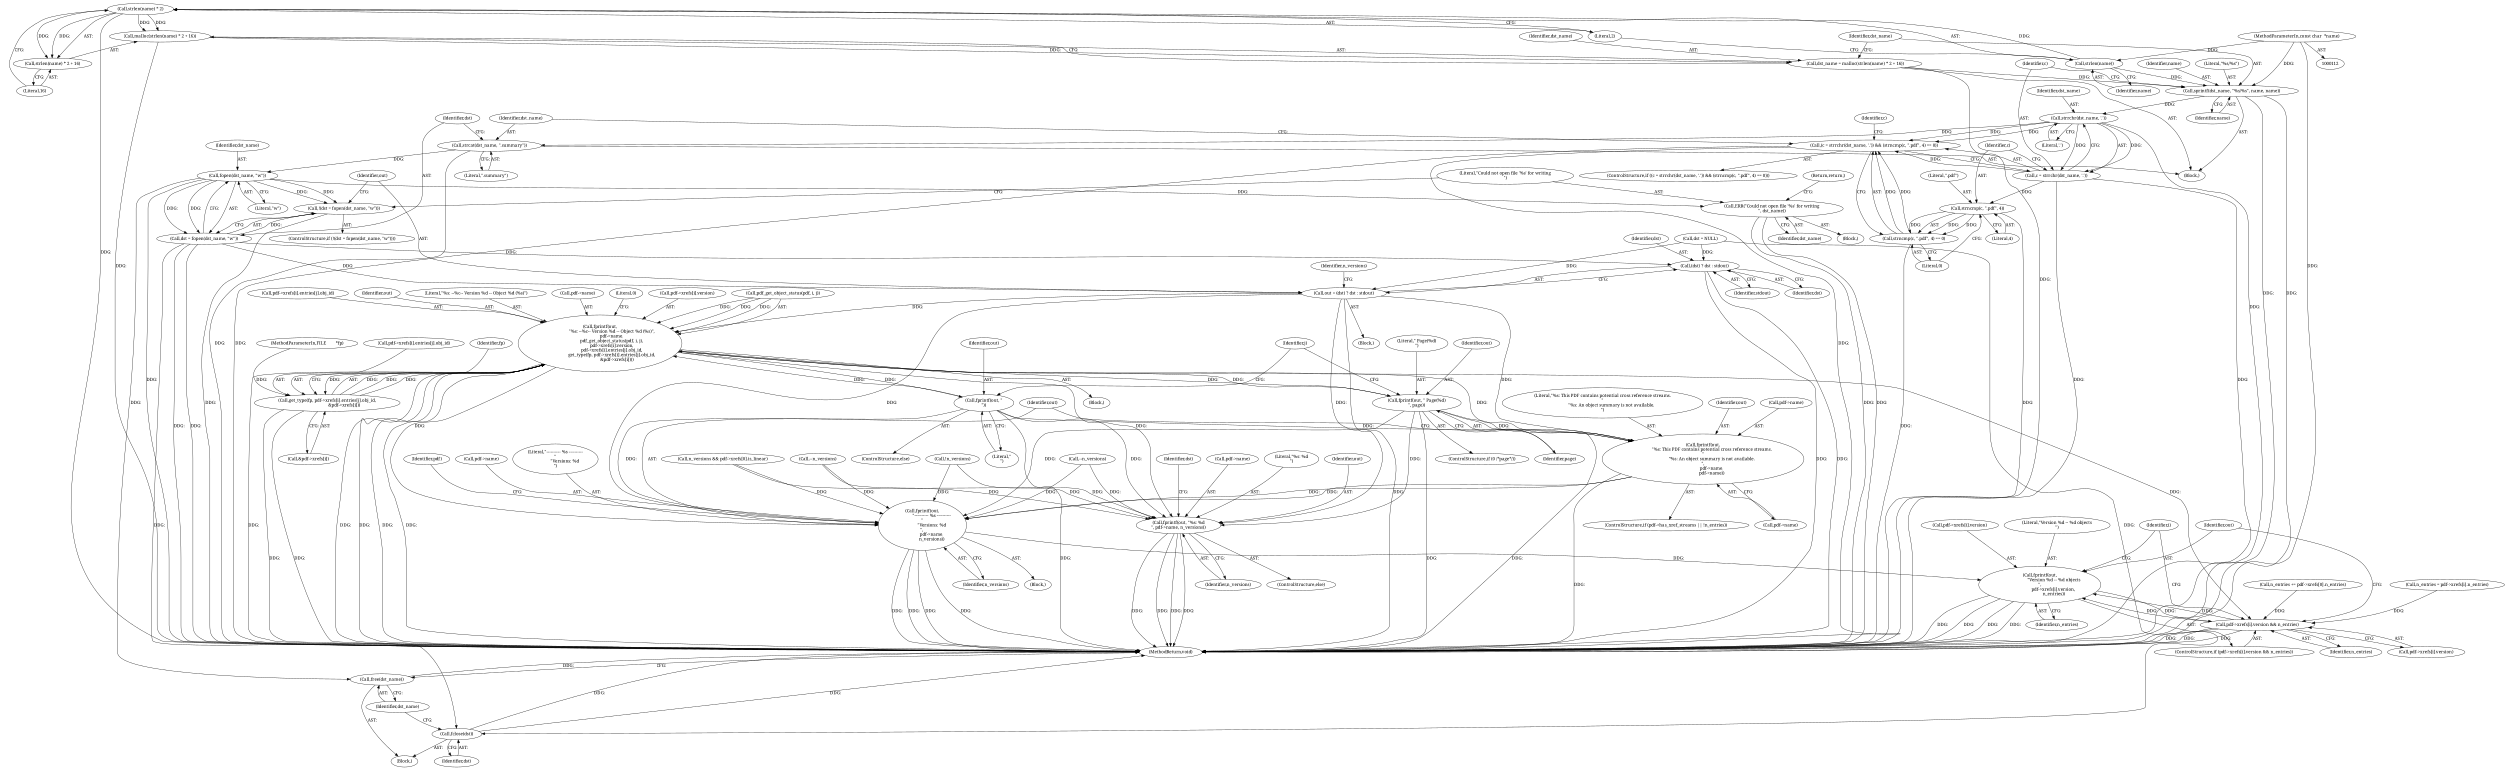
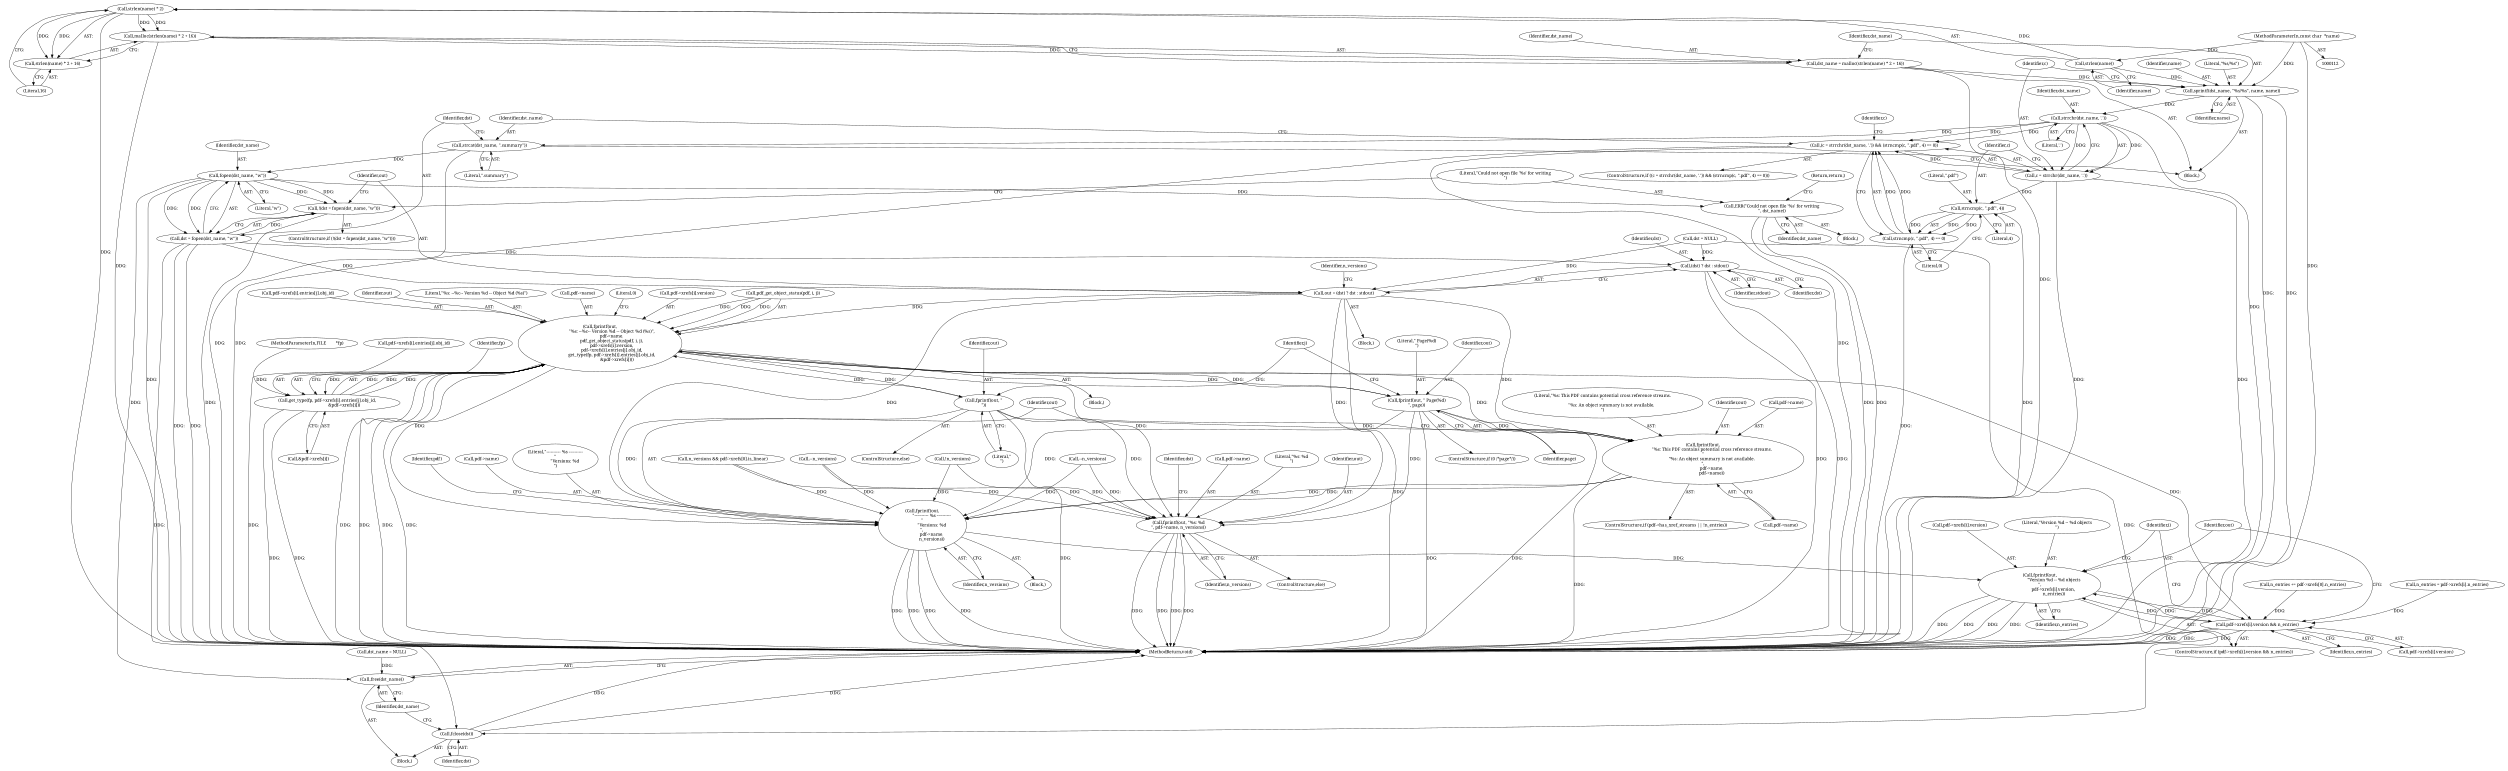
  digraph {
    fontname="Noto Serif"
    node [fontname="Noto Serif"]
    edge [fontname="Noto Serif"]
    n1 [label="(Call,strlen(name) * 2)"]
    n2 [label="(Call,malloc(strlen(name) * 2 + 16))"]
    n3 [label="(Call,strlen(name) * 2 + 16)"]
-   n4 [label="(Literal,2)"]
    n5 [label="(MethodReturn,void)"]
    n6 [label="(Call,dst_name = malloc(strlen(name) * 2 + 16))"]
    n7 [label="(Literal,16)"]
    n8 [label="(Call,strlen(name))"]
    n9 [label="(Call,free(dst_name))"]
    n10 [label="(Call,sprintf(dst_name, \"%s/%s\", name, name))"]
    n11 [label="(Identifier,name)"]
    n12 [label="(Block,)"]
    n13 [label="(Call,strrchr(dst_name, '.'))"]
    n14 [label="(Identifier,name)"]
    n15 [label="(MethodParameterIn,const char  *name)"]
    1000112
    n17 [label="(Call,(c = strrchr(dst_name, '.')) && (strncmp(c, \".pdf\", 4) == 0))"]
    n18 [label="(Call,c = strrchr(dst_name, '.'))"]
    n19 [label="(Call,strcat(dst_name, \".summary\"))"]
    n20 [label="(Literal,'.')"]
    n21 [label="(Call,strncmp(c, \".pdf\", 4) == 0)"]
    n22 [label="(ControlStructure,if ((c = strrchr(dst_name, '.')) && (strncmp(c, \".pdf\", 4) == 0)))"]
    n23 [label="(Call,strncmp(c, \".pdf\", 4))"]
    n24 [label="(Call,fopen(dst_name, \"w\"))"]
    n25 [label="(Literal,\".summary\")"]
    n26 [label="(Literal,0)"]
    n27 [label="(Literal,4)"]
    n28 [label="(Call,!(dst = fopen(dst_name, \"w\")))"]
    n29 [label="(Call,dst = fopen(dst_name, \"w\"))"]
    n30 [label="(Call,ERR(\"Could not open file '%s' for writing\n\", dst_name))"]
    n31 [label="(Literal,\"w\")"]
    n32 [label="(ControlStructure,if (!(dst = fopen(dst_name, \"w\"))))"]
    n33 [label="(Call,out = (dst) ? dst : stdout)"]
    n34 [label="(Call,(dst) ? dst : stdout)"]
    n35 [label="(Call,fclose(dst))"]
    n36 [label="(Block,)"]
    n37 [label="(Identifier,dst_name)"]
    n38 [label="(Block,)"]
    n39 [label="(Identifier,dst_name)"]
    n40 [label="(Call,fprintf(out,\n                    \"%s: --%c-- Version %d -- Object %d (%s)\",\n                    pdf->name,\n                    pdf_get_object_status(pdf, i, j),\n                    pdf->xrefs[i].version,\n                    pdf->xrefs[i].entries[j].obj_id,\n                    get_type(fp, pdf->xrefs[i].entries[j].obj_id,\n                             &pdf->xrefs[i])))"]
    n41 [label="(Call,fprintf(out,\n               \"%s: This PDF contains potential cross reference streams.\n\"\n               \"%s: An object summary is not available.\n\",\n               pdf->name,\n               pdf->name))"]
    n42 [label="(Call,fprintf(out,\n                \"---------- %s ----------\n\"\n                \"Versions: %d\n\", \n                pdf->name,\n                n_versions))"]
    n43 [label="(Call,fprintf(out, \"%s: %d\n\", pdf->name, n_versions))"]
    n44 [label="(Block,)"]
    n45 [label="(Identifier,stdout)"]
    n46 [label="(Identifier,dst)"]
    n47 [label="(Identifier,dst)"]
    n48 [label="(Call,get_type(fp, pdf->xrefs[i].entries[j].obj_id,\n                             &pdf->xrefs[i]))"]
    n49 [label="(Call,fprintf(out, \" Page(%d)\n\", page))"]
    n50 [label="(Call,pdf->xrefs[i].version && n_entries)"]
    n51 [label="(Call,fprintf(out, \"\n\"))"]
    n52 [label="(Block,)"]
    n53 [label="(ControlStructure,if (pdf->has_xref_streams || !n_entries))"]
    n54 [label="(Call,pdf->name)"]
    n55 [label="(Call,fprintf(out,\n                        \"Version %d -- %d objects\n\",\n                        pdf->xrefs[i].version, \n                        n_entries))"]
    n56 [label="(Identifier,n_versions)"]
    n57 [label="(Block,)"]
    n58 [label="(Identifier,n_versions)"]
    n59 [label="(ControlStructure,else)"]
    n60 [label="(Call,&pdf->xrefs[i])"]
    n61 [label="(ControlStructure,if (0 /*page*/))"]
    n62 [label="(Identifier,page)"]
    n63 [label="(ControlStructure,if (pdf->xrefs[i].version && n_entries))"]
    n64 [label="(Call,pdf->xrefs[i].version)"]
    n65 [label="(Identifier,n_entries)"]
    n66 [label="(ControlStructure,else)"]
    n67 [label="(Literal,\"\n\")"]
    n68 [label="(Identifier,n_entries)"]
    n69 [label="(Call,--n_versions)"]
    n70 [label="(Identifier,dst_name)"]
    n71 [label="(Call,pdf->xrefs[i].version)"]
    n72 [label="(Call,--n_versions)"]
    n73 [label="(Literal,\"Version %d -- %d objects\n\")"]
    n74 [label="(Identifier,out)"]
    n75 [label="(Call,dst = NULL)"]
    n76 [label="(Literal,\"%s: This PDF contains potential cross reference streams.\n\"\n               \"%s: An object summary is not available.\n\")"]
    n77 [label="(Call,pdf->xrefs[i].version)"]
    n78 [label="(Identifier,dst_name)"]
    n79 [label="(Call,pdf_get_object_status(pdf, i, j))"]
    n80 [label="(Literal,\"Could not open file '%s' for writing\n\")"]
    n81 [label="(Call,pdf->xrefs[i].entries[j].obj_id)"]
    n82 [label="(Call,n_entries = pdf->xrefs[i].n_entries)"]
    n83 [label="(Return,return;)"]
    n84 [label="(Identifier,dst)"]
    n85 [label="(Identifier,c)"]
    n86 [label="(Identifier,dst)"]
    n87 [label="(Identifier,dst)"]
    n88 [label="(Call,n_versions && pdf->xrefs[0].is_linear)"]
    n89 [label="(Identifier,dst_name)"]
    n90 [label="(Identifier,pdf)"]
    n91 [label="(Identifier,c)"]
    n92 [label="(Identifier,n_versions)"]
    n93 [label="(Call,!n_versions)"]
    n94 [label="(Identifier,name)"]
    n95 [label="(Identifier,c)"]
    n96 [label="(Identifier,i)"]
    n97 [label="(Call,pdf->name)"]
    n98 [label="(Call,pdf->xrefs[i].entries[j].obj_id)"]
    n99 [label="(Literal,\" Page(%d)\n\")"]
    n100 [label="(Identifier,out)"]
    n101 [label="(Identifier,dst_name)"]
    n102 [label="(Identifier,out)"]
    n103 [label="(Call,pdf->name)"]
    n104 [label="(Identifier,out)"]
    n105 [label="(Identifier,dst_name)"]
    n106 [label="(Identifier,out)"]
    n107 [label="(Call,pdf->name)"]
    n108 [label="(Literal,\"%s/%s\")"]
    n109 [label="(Identifier,out)"]
    n110 [label="(Literal,\"%s: --%c-- Version %d -- Object %d (%s)\")"]
    n111 [label="(Identifier,j)"]
    n112 [label="(Identifier,fp)"]
    n113 [label="(Identifier,out)"]
    n114 [label="(Literal,\"%s: %d\n\")"]
    n115 [label="(Call,pdf->name)"]
    n116 [label="(Identifier,out)"]
+   n117 [label="(Call,dst_name = NULL)"]
    n118 [label="(Literal,\"---------- %s ----------\n\"\n                \"Versions: %d\n\")"]
    n119 [label="(MethodParameterIn,FILE        *fp)"]
    n120 [label="(Literal,0)"]
    n121 [label="(Call,n_entries += pdf->xrefs[0].n_entries)"]
    n122 [label="(Literal,\".pdf\")"]
    n1 -> n2 [label="DDG: "]
    n1 -> n2 [label="DDG: "]
    n1 -> n3 [label="AST: "]
    n1 -> n3 [label="DDG: "]
    n1 -> n3 [label="DDG: "]
-   n1 -> n4 [label="CFG: "]
    n1 -> n5 [label="DDG: "]
+   n2 -> n3 [label="CFG: "]
    n2 -> n5 [label="DDG: "]
    n2 -> n6 [label="AST: "]
    n2 -> n6 [label="DDG: "]
    n3 -> n2 [label="AST: "]
    n3 -> n7 [label="CFG: "]
-   n4 -> n1 [label="AST: "]
-   n4 -> n8 [label="CFG: "]
    n5 -> n9 [label="CFG: "]
    n6 -> n2 [label="CFG: "]
    n6 -> n5 [label="DDG: "]
    n6 -> n10 [label="DDG: "]
    n6 -> n12 [label="AST: "]
    n7 -> n1 [label="CFG: "]
    n7 -> n3 [label="AST: "]
    n8 -> n1 [label="AST: "]
    n8 -> n1 [label="DDG: "]
    n8 -> n10 [label="DDG: "]
    n8 -> n11 [label="CFG: "]
-   n9 -> n5 [label="DDG: "]
+   n9 -> n5 [label="AST: "]
    n9 -> n38 [label="AST: "]
    n9 -> n39 [label="CFG: "]
    n10 -> n5 [label="DDG: "]
    n10 -> n5 [label="DDG: "]
    n10 -> n12 [label="AST: "]
    n10 -> n13 [label="DDG: "]
    n10 -> n14 [label="CFG: "]
    n11 -> n8 [label="AST: "]
    n13 -> n5 [label="DDG: "]
    n13 -> n17 [label="DDG: "]
    n13 -> n17 [label="DDG: "]
    n13 -> n18 [label="AST: "]
    n13 -> n18 [label="DDG: "]
    n13 -> n18 [label="DDG: "]
    n13 -> n19 [label="DDG: "]
    n13 -> n20 [label="CFG: "]
    n14 -> n10 [label="AST: "]
    n15 -> n5 [label="DDG: "]
    n15 -> n8 [label="DDG: "]
    n15 -> n10 [label="DDG: "]
    n15 -> 1000112 [label="AST: "]
    n17 -> n5 [label="DDG: "]
    n17 -> n5 [label="DDG: "]
    n17 -> n18 [label="CFG: "]
    n17 -> n21 [label="CFG: "]
    n17 -> n22 [label="AST: "]
    n18 -> n5 [label="DDG: "]
    n18 -> n5 [label="DDG: "]
    n18 -> n13 [label="CFG: "]
    n18 -> n17 [label="AST: "]
    n18 -> n17 [label="DDG: "]
    n18 -> n23 [label="DDG: "]
    n19 -> n5 [label="DDG: "]
    n19 -> n12 [label="AST: "]
    n19 -> n24 [label="DDG: "]
    n19 -> n25 [label="CFG: "]
    n20 -> n13 [label="AST: "]
    n21 -> n5 [label="DDG: "]
    n21 -> n17 [label="AST: "]
    n21 -> n17 [label="DDG: "]
    n21 -> n17 [label="DDG: "]
    n21 -> n26 [label="CFG: "]
    n23 -> n5 [label="DDG: "]
    n23 -> n21 [label="AST: "]
    n23 -> n21 [label="DDG: "]
    n23 -> n21 [label="DDG: "]
    n23 -> n21 [label="DDG: "]
    n23 -> n27 [label="CFG: "]
    n24 -> n5 [label="DDG: "]
    n24 -> n9 [label="DDG: "]
    n24 -> n28 [label="DDG: "]
    n24 -> n28 [label="DDG: "]
    n24 -> n29 [label="AST: "]
    n24 -> n29 [label="DDG: "]
    n24 -> n29 [label="DDG: "]
    n24 -> n30 [label="DDG: "]
    n24 -> n31 [label="CFG: "]
    n25 -> n19 [label="AST: "]
    n26 -> n21 [label="AST: "]
    n26 -> n23 [label="CFG: "]
    n27 -> n23 [label="AST: "]
    n28 -> n5 [label="DDG: "]
    n28 -> n29 [label="CFG: "]
    n28 -> n32 [label="AST: "]
    n29 -> n5 [label="DDG: "]
    n29 -> n5 [label="DDG: "]
    n29 -> n24 [label="CFG: "]
    n29 -> n28 [label="AST: "]
    n29 -> n28 [label="DDG: "]
    n29 -> n33 [label="DDG: "]
    n29 -> n34 [label="DDG: "]
    n29 -> n35 [label="DDG: "]
    n30 -> n5 [label="DDG: "]
    n30 -> n5 [label="DDG: "]
    n30 -> n36 [label="AST: "]
    n30 -> n37 [label="CFG: "]
    n31 -> n24 [label="AST: "]
    n33 -> n5 [label="DDG: "]
    n33 -> n34 [label="CFG: "]
    n33 -> n40 [label="DDG: "]
    n33 -> n41 [label="DDG: "]
    n33 -> n42 [label="DDG: "]
    n33 -> n43 [label="DDG: "]
    n33 -> n44 [label="AST: "]
    n34 -> n5 [label="DDG: "]
    n34 -> n5 [label="DDG: "]
    n34 -> n33 [label="AST: "]
    n34 -> n45 [label="CFG: "]
    n34 -> n46 [label="CFG: "]
    n35 -> n5 [label="DDG: "]
    n35 -> n5 [label="DDG: "]
    n35 -> n38 [label="AST: "]
    n35 -> n47 [label="CFG: "]
    n37 -> n30 [label="AST: "]
    n39 -> n9 [label="AST: "]
    n39 -> n35 [label="CFG: "]
    n40 -> n5 [label="DDG: "]
    n40 -> n5 [label="DDG: "]
    n40 -> n5 [label="DDG: "]
    n40 -> n5 [label="DDG: "]
    n40 -> n5 [label="DDG: "]
    n40 -> n41 [label="DDG: "]
    n40 -> n42 [label="DDG: "]
    n40 -> n43 [label="DDG: "]
    n40 -> n48 [label="CFG: "]
    n40 -> n48 [label="DDG: "]
    n40 -> n49 [label="DDG: "]
    n40 -> n50 [label="DDG: "]
    n40 -> n51 [label="DDG: "]
    n40 -> n52 [label="AST: "]
    n41 -> n5 [label="DDG: "]
    n41 -> n42 [label="DDG: "]
    n41 -> n42 [label="DDG: "]
    n41 -> n53 [label="AST: "]
    n41 -> n54 [label="CFG: "]
    n42 -> n5 [label="DDG: "]
    n42 -> n5 [label="DDG: "]
    n42 -> n5 [label="DDG: "]
    n42 -> n5 [label="DDG: "]
    n42 -> n55 [label="DDG: "]
    n42 -> n56 [label="CFG: "]
    n42 -> n57 [label="AST: "]
    n43 -> n5 [label="DDG: "]
    n43 -> n5 [label="DDG: "]
    n43 -> n5 [label="DDG: "]
    n43 -> n5 [label="DDG: "]
    n43 -> n58 [label="CFG: "]
    n43 -> n59 [label="AST: "]
    n45 -> n34 [label="AST: "]
    n46 -> n34 [label="AST: "]
    n47 -> n35 [label="AST: "]
    n48 -> n5 [label="DDG: "]
    n48 -> n5 [label="DDG: "]
    n48 -> n40 [label="AST: "]
    n48 -> n40 [label="DDG: "]
    n48 -> n40 [label="DDG: "]
    n48 -> n40 [label="DDG: "]
    n48 -> n60 [label="CFG: "]
    n49 -> n5 [label="DDG: "]
    n49 -> n5 [label="DDG: "]
    n49 -> n40 [label="DDG: "]
    n49 -> n41 [label="DDG: "]
    n49 -> n42 [label="DDG: "]
    n49 -> n43 [label="DDG: "]
    n49 -> n61 [label="AST: "]
    n49 -> n62 [label="CFG: "]
    n50 -> n5 [label="DDG: "]
    n50 -> n5 [label="DDG: "]
    n50 -> n5 [label="DDG: "]
    n50 -> n55 [label="DDG: "]
    n50 -> n55 [label="DDG: "]
-   n63 -> n50 [label="AST: "]
+   n50 -> n63 [label="AST: "]
    n50 -> n64 [label="CFG: "]
    n50 -> n65 [label="CFG: "]
    n51 -> n5 [label="DDG: "]
    n51 -> n40 [label="DDG: "]
    n51 -> n41 [label="DDG: "]
    n51 -> n42 [label="DDG: "]
    n51 -> n43 [label="DDG: "]
    n51 -> n66 [label="AST: "]
    n51 -> n67 [label="CFG: "]
    n54 -> n41 [label="AST: "]
    n55 -> n5 [label="DDG: "]
    n55 -> n5 [label="DDG: "]
    n55 -> n5 [label="DDG: "]
    n55 -> n5 [label="DDG: "]
    n55 -> n50 [label="DDG: "]
    n55 -> n63 [label="AST: "]
    n55 -> n68 [label="CFG: "]
    n56 -> n42 [label="AST: "]
    n58 -> n43 [label="AST: "]
    n60 -> n48 [label="AST: "]
    n62 -> n49 [label="AST: "]
    n64 -> n50 [label="AST: "]
    n65 -> n50 [label="AST: "]
    n67 -> n51 [label="AST: "]
    n68 -> n55 [label="AST: "]
    n69 -> n42 [label="DDG: "]
    n69 -> n43 [label="DDG: "]
    n70 -> n6 [label="AST: "]
    n71 -> n55 [label="AST: "]
    n72 -> n42 [label="DDG: "]
    n72 -> n43 [label="DDG: "]
    n73 -> n55 [label="AST: "]
    n74 -> n28 [label="CFG: "]
    n74 -> n33 [label="AST: "]
    n75 -> n33 [label="DDG: "]
    n75 -> n34 [label="DDG: "]
    n75 -> n35 [label="DDG: "]
    n76 -> n41 [label="AST: "]
    n77 -> n40 [label="AST: "]
    n78 -> n24 [label="AST: "]
    n79 -> n40 [label="AST: "]
    n79 -> n40 [label="DDG: "]
    n79 -> n40 [label="DDG: "]
    n79 -> n40 [label="DDG: "]
    n80 -> n28 [label="CFG: "]
    n80 -> n30 [label="AST: "]
    n81 -> n48 [label="AST: "]
    n82 -> n50 [label="DDG: "]
    n83 -> n30 [label="CFG: "]
    n84 -> n34 [label="AST: "]
    n85 -> n17 [label="CFG: "]
    n86 -> n43 [label="CFG: "]
    n87 -> n19 [label="CFG: "]
    n87 -> n29 [label="AST: "]
    n88 -> n42 [label="DDG: "]
    n88 -> n43 [label="DDG: "]
    n89 -> n17 [label="CFG: "]
    n89 -> n19 [label="AST: "]
    n90 -> n42 [label="CFG: "]
    n91 -> n18 [label="CFG: "]
    n91 -> n23 [label="AST: "]
    n92 -> n33 [label="CFG: "]
    n93 -> n42 [label="DDG: "]
    n93 -> n43 [label="DDG: "]
    n94 -> n10 [label="AST: "]
    n95 -> n10 [label="CFG: "]
    n95 -> n18 [label="AST: "]
    n96 -> n50 [label="CFG: "]
    n96 -> n55 [label="CFG: "]
    n97 -> n43 [label="AST: "]
    n98 -> n40 [label="AST: "]
    n99 -> n49 [label="AST: "]
    n100 -> n49 [label="AST: "]
    n101 -> n13 [label="AST: "]
    n102 -> n50 [label="CFG: "]
    n102 -> n55 [label="AST: "]
    n103 -> n42 [label="AST: "]
    n104 -> n41 [label="AST: "]
    n105 -> n6 [label="CFG: "]
    n105 -> n10 [label="AST: "]
    n106 -> n40 [label="AST: "]
    n107 -> n41 [label="AST: "]
    n108 -> n10 [label="AST: "]
    n109 -> n51 [label="AST: "]
    n110 -> n40 [label="AST: "]
    n111 -> n49 [label="CFG: "]
    n111 -> n51 [label="CFG: "]
    n112 -> n48 [label="AST: "]
    n113 -> n41 [label="CFG: "]
    n113 -> n42 [label="AST: "]
    n114 -> n43 [label="AST: "]
    n115 -> n40 [label="AST: "]
    n116 -> n43 [label="AST: "]
+   n117 -> n9 [label="DDG: "]
    n118 -> n42 [label="AST: "]
    n119 -> n48 [label="DDG: "]
    n120 -> n40 [label="CFG: "]
    n121 -> n50 [label="DDG: "]
    n122 -> n23 [label="AST: "]
  }
